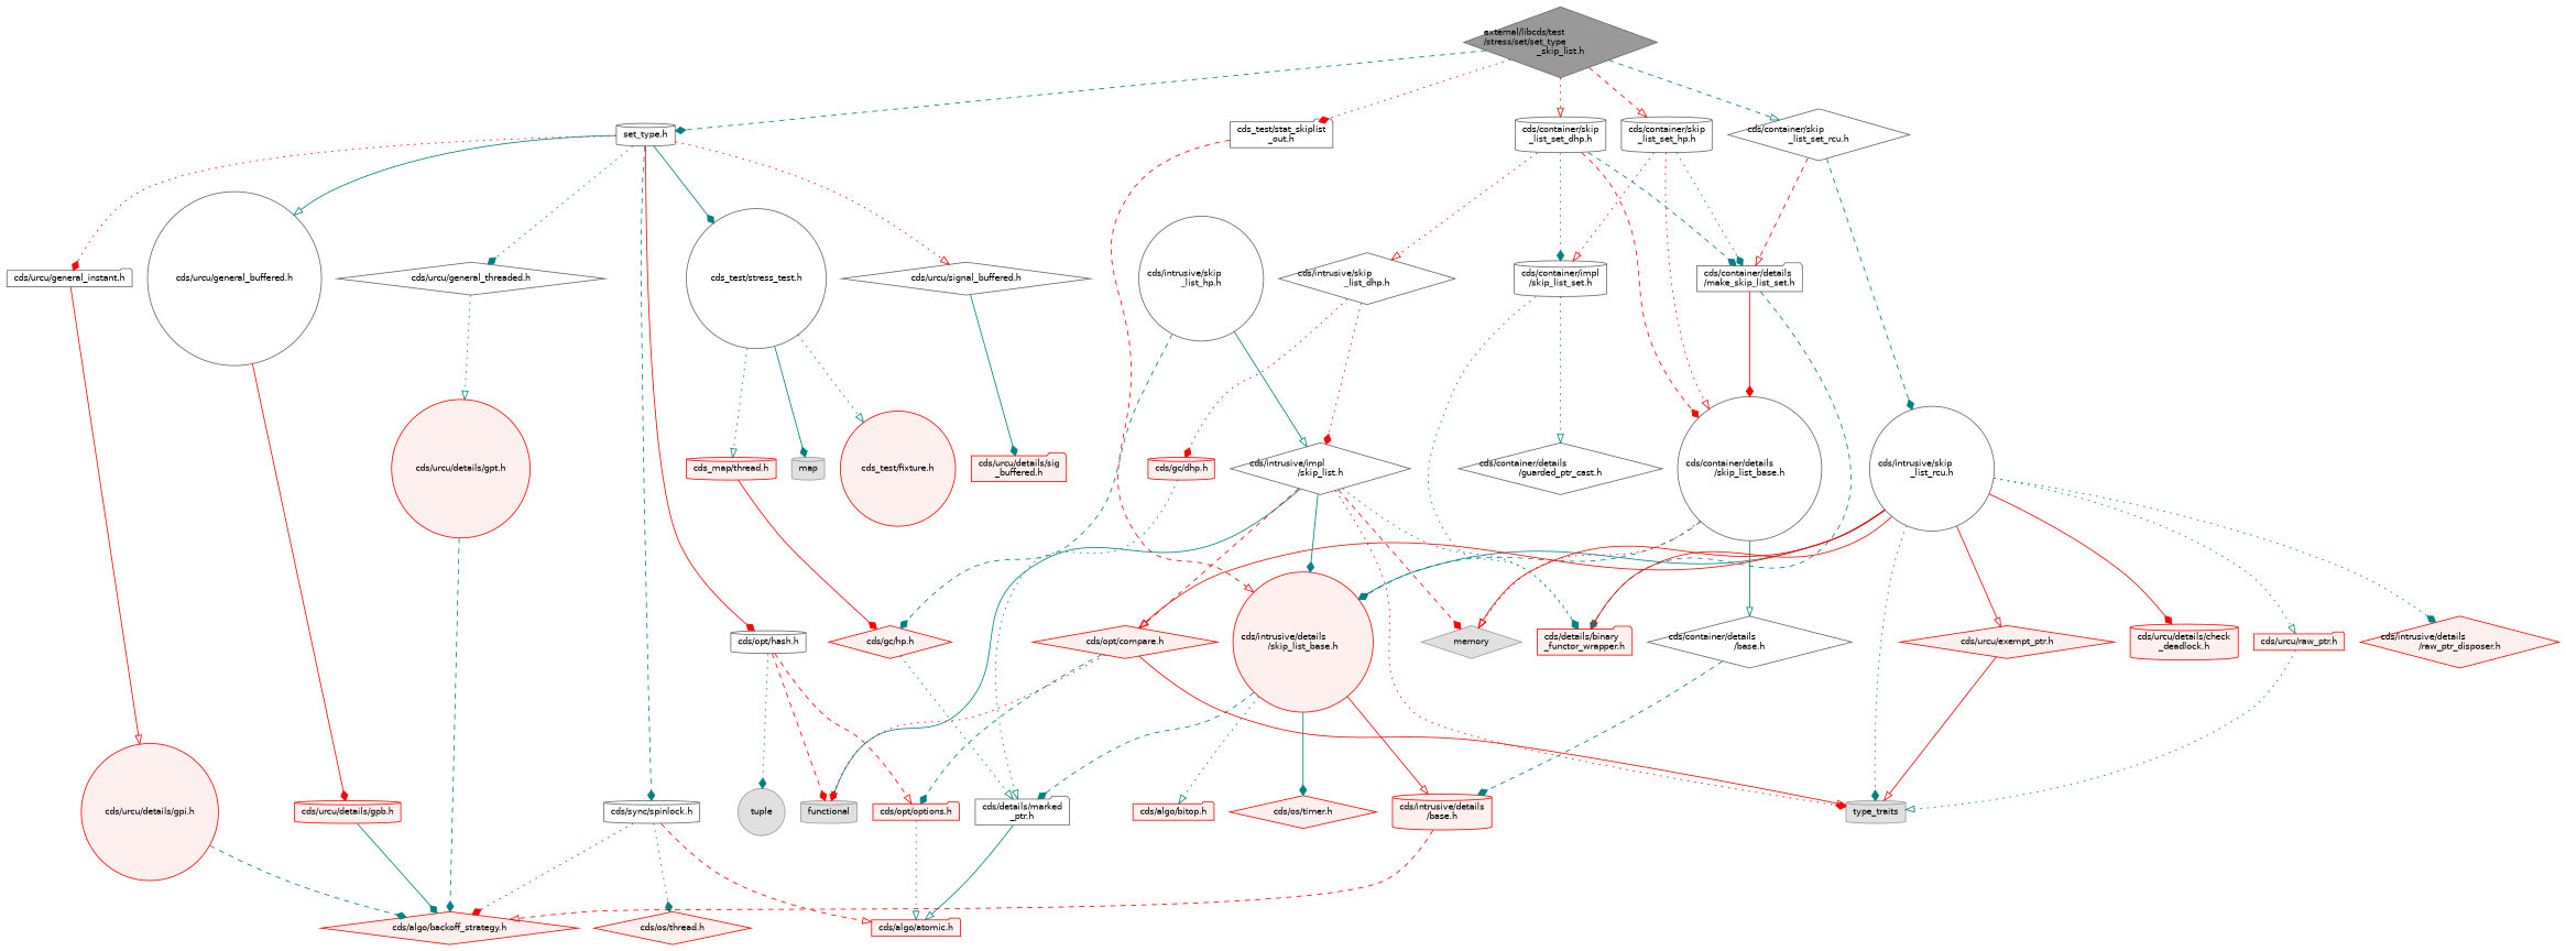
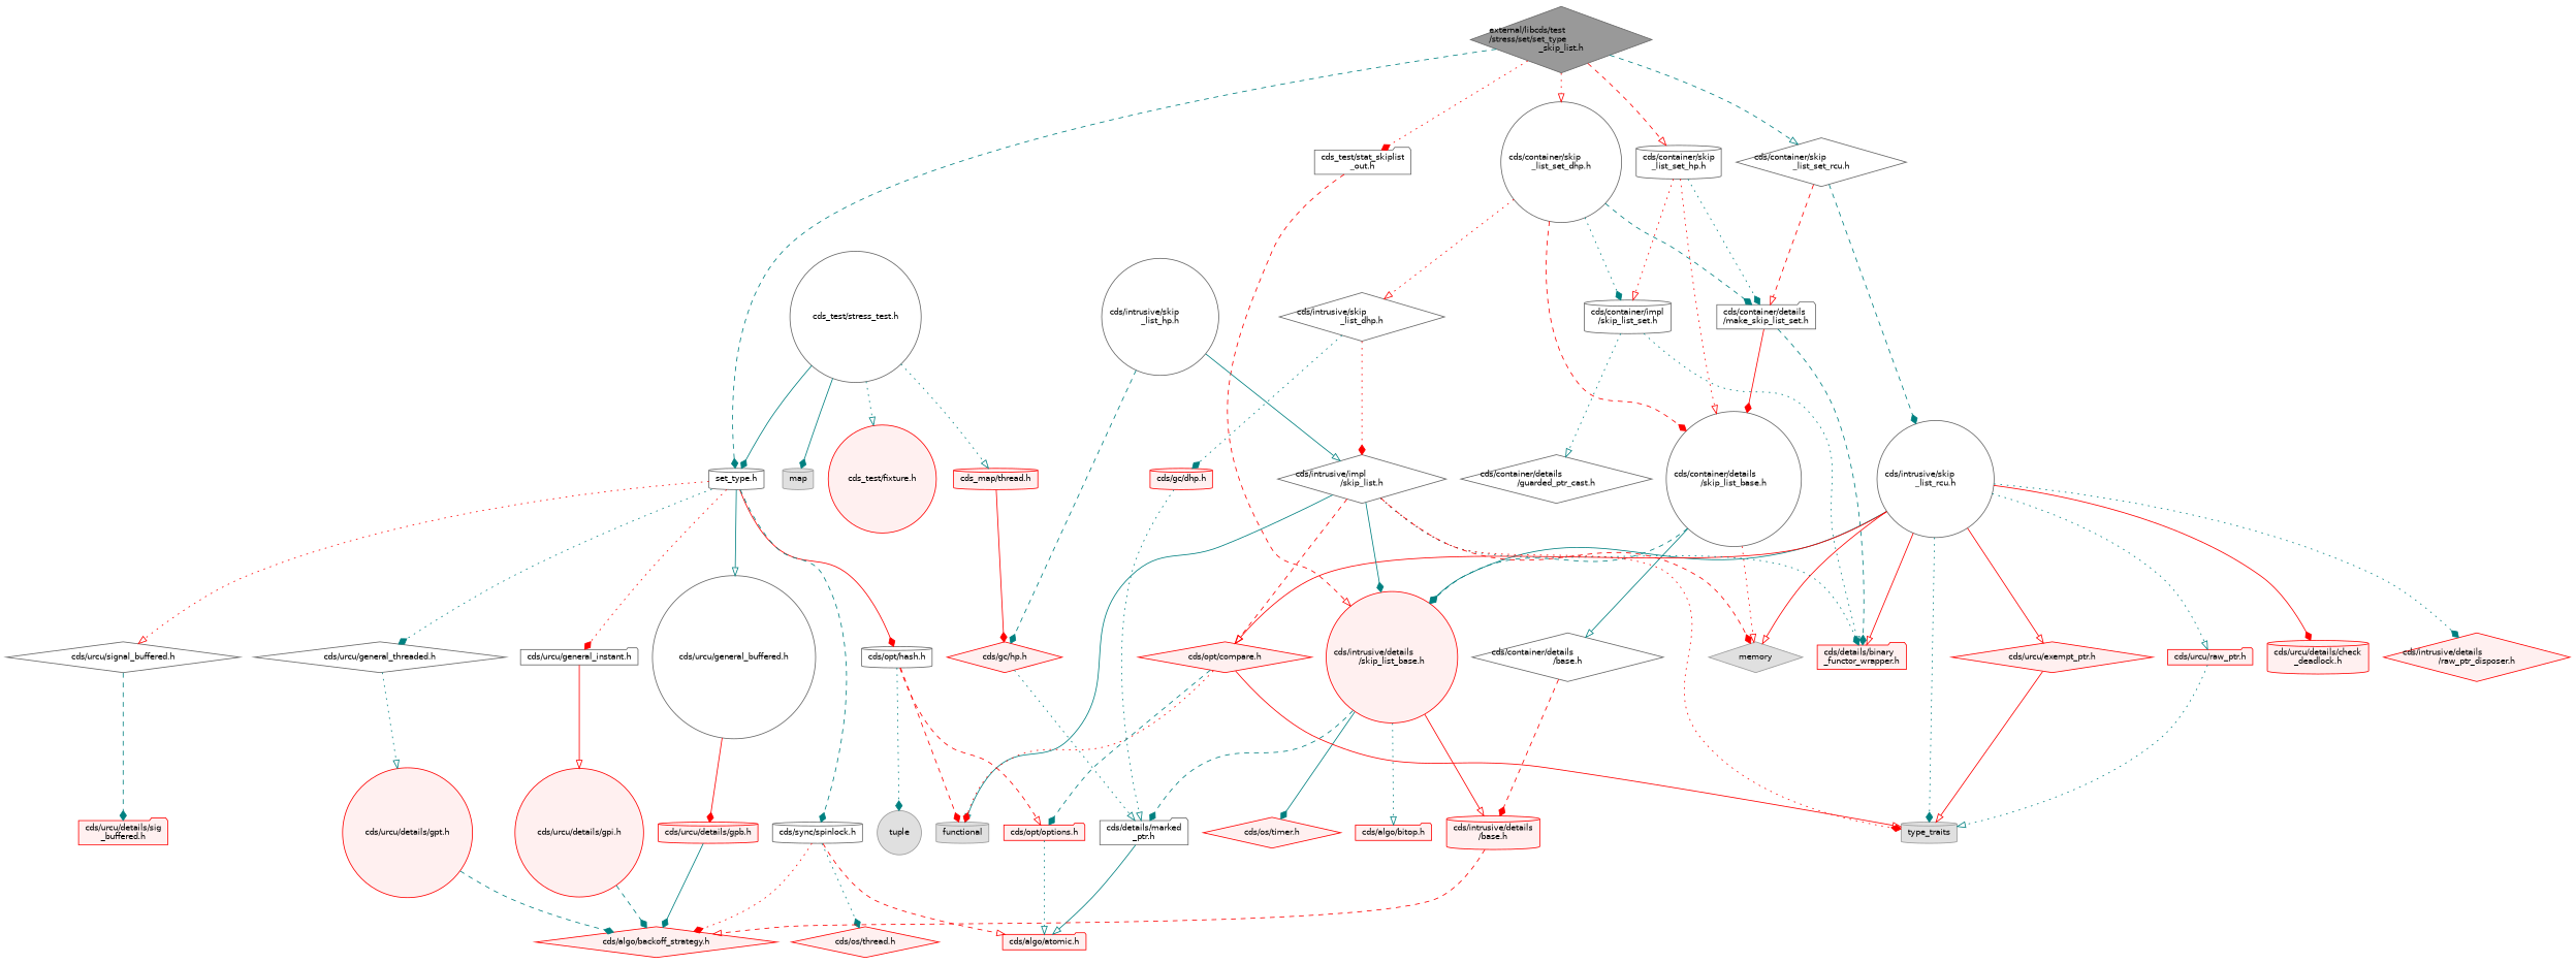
  digraph {
    node [color=grey40 fillcolor=white fontname=Helvetica fontsize=10 shape=diamond style=filled]
    edge [arrowhead=diamond color=teal fontname=Helvetica fontsize=10 labelfontname=Helvetica labelfontsize=10 style=dotted]
    n1 [color=gray40 fillcolor=grey60 fontcolor=black height=0.2 label="external/libcds/test\l/stress/set/set_type\l_skip_list.h" width=0.4]
    n2 [height=0.2 label="set_type.h" shape=cylinder width=0.4]
    n3 [height=0.2 label="cds/container/skip\l_list_set_hp.h" shape=cylinder width=0.4]
-   n4 [height=0.2 label="cds/container/skip\l_list_set_dhp.h" shape=cylinder width=0.4]
+   n4 [height=0.2 label="cds/container/skip\l_list_set_dhp.h" shape=circle width=0.4]
    n5 [height=0.2 label="cds/container/skip\l_list_set_rcu.h" width=0.4]
    n6 [height=0.2 label="cds_test/stat_skiplist\l_out.h" shape=folder width=0.4]
    n7 [height=0.2 label="cds/urcu/general_instant.h" shape=folder width=0.4]
    n8 [height=0.2 label="cds/urcu/general_buffered.h" shape=circle width=0.4]
    n9 [height=0.2 label="cds/urcu/general_threaded.h" width=0.4]
    n10 [height=0.2 label="cds/urcu/signal_buffered.h" width=0.4]
    n11 [height=0.2 label="cds/opt/hash.h" shape=cylinder width=0.4]
    n12 [height=0.2 label="cds/sync/spinlock.h" shape=cylinder width=0.4]
    n13 [height=0.2 label="cds_test/stress_test.h" shape=circle width=0.4]
    n14 [height=0.2 label="cds/container/details\l/skip_list_base.h" shape=circle width=0.4]
    n15 [height=0.2 label="cds/container/details\l/make_skip_list_set.h" shape=folder width=0.4]
    n16 [height=0.2 label="cds/container/impl\l/skip_list_set.h" shape=cylinder width=0.4]
    n17 [height=0.2 label="cds/intrusive/skip\l_list_dhp.h" width=0.4]
    n18 [height=0.2 label="cds/intrusive/skip\l_list_rcu.h" shape=circle width=0.4]
    n19 [color=red fillcolor="#FFF0F0" height=0.2 label="cds/intrusive/details\l/skip_list_base.h" shape=circle width=0.4]
    n20 [color=red fillcolor="#FFF0F0" height=0.2 label="cds/urcu/details/gpi.h" shape=circle width=0.4]
    n21 [color=red fillcolor="#FFF0F0" height=0.2 label="cds/urcu/details/gpb.h" shape=cylinder width=0.4]
    n22 [color=red fillcolor="#FFF0F0" height=0.2 label="cds/urcu/details/gpt.h" shape=circle width=0.4]
    n23 [color=red fillcolor="#FFF0F0" height=0.2 label="cds/urcu/details/sig\l_buffered.h" shape=folder width=0.4]
    n24 [color=grey60 fillcolor="#E0E0E0" height=0.2 label=tuple shape=circle width=0.4]
    n25 [color=grey60 fillcolor="#E0E0E0" height=0.2 label=functional shape=cylinder width=0.4]
    n26 [color=red fillcolor="#FFF0F0" height=0.2 label="cds/opt/options.h" shape=folder width=0.4]
    n27 [color=red fillcolor="#FFF0F0" height=0.2 label="cds/algo/backoff_strategy.h" width=0.4]
    n28 [color=red fillcolor="#FFF0F0" height=0.2 label="cds/algo/atomic.h" shape=folder width=0.4]
    n29 [color=red fillcolor="#FFF0F0" height=0.2 label="cds/os/thread.h" width=0.4]
    n30 [color=grey60 fillcolor="#E0E0E0" height=0.2 label=map shape=cylinder width=0.4]
    n31 [color=red fillcolor="#FFF0F0" height=0.2 label="cds_test/fixture.h" shape=circle width=0.4]
    n32 [color=red fillcolor="#FFF0F0" height=0.2 label="cds_map/thread.h" shape=cylinder width=0.4]
    n33 [color=red fillcolor="#FFF0F0" height=0.2 label="cds/gc/hp.h" width=0.4]
    n34 [height=0.2 label="cds/details/marked\l_ptr.h" shape=folder width=0.4]
    n35 [height=0.2 label="cds/container/details\l/base.h" width=0.4]
    n36 [color=grey60 fillcolor="#E0E0E0" height=0.2 label=memory width=0.4]
    n37 [height=0.2 label="cds/intrusive/skip\l_list_hp.h" shape=circle width=0.4]
    n38 [height=0.2 label="cds/intrusive/impl\l/skip_list.h" width=0.4]
    n39 [color=red fillcolor="#FFF0F0" height=0.2 label="cds/details/binary\l_functor_wrapper.h" shape=folder width=0.4]
    n40 [height=0.2 label="cds/container/details\l/guarded_ptr_cast.h" width=0.4]
    n41 [color=red fillcolor="#FFF0F0" height=0.2 label="cds/intrusive/details\l/base.h" shape=cylinder width=0.4]
    n42 [color=red fillcolor="#FFF0F0" height=0.2 label="cds/algo/bitop.h" shape=folder width=0.4]
    n43 [color=red fillcolor="#FFF0F0" height=0.2 label="cds/os/timer.h" width=0.4]
    n44 [color=grey60 fillcolor="#E0E0E0" height=0.2 label=type_traits shape=cylinder width=0.4]
    n45 [color=red fillcolor="#FFF0F0" height=0.2 label="cds/opt/compare.h" width=0.4]
    n46 [color=red fillcolor="#FFF0F0" height=0.2 label="cds/gc/dhp.h" shape=cylinder width=0.4]
    n47 [color=red fillcolor="#FFF0F0" height=0.2 label="cds/urcu/details/check\l_deadlock.h" shape=cylinder width=0.4]
    n48 [color=red fillcolor="#FFF0F0" height=0.2 label="cds/urcu/exempt_ptr.h" width=0.4]
    n49 [color=red fillcolor="#FFF0F0" height=0.2 label="cds/urcu/raw_ptr.h" shape=folder width=0.4]
    n50 [color=red fillcolor="#FFF0F0" height=0.2 label="cds/intrusive/details\l/raw_ptr_disposer.h" width=0.4]
    n1 -> n2 [style=dashed]
    n1 -> n3 [arrowhead=onormal color=red style=dashed]
    n1 -> n4 [arrowhead=onormal color=red]
    n1 -> n5 [arrowhead=onormal style=dashed]
    n1 -> n6 [color=red]
    n2 -> n7 [color=red]
    n2 -> n8 [arrowhead=onormal style=solid]
    n2 -> n9
    n2 -> n10 [arrowhead=onormal color=red]
    n2 -> n11 [color=red style=solid]
    n2 -> n12 [style=dashed]
-   n2 -> n13 [style=solid]
+   n13 -> n2 [style=solid]
    n3 -> n14 [arrowhead=onormal color=red]
    n3 -> n15
    n3 -> n16 [arrowhead=onormal color=red]
    n4 -> n14 [color=red style=dashed]
    n4 -> n15 [style=dashed]
    n4 -> n16
    n4 -> n17 [arrowhead=onormal color=red]
    n5 -> n15 [arrowhead=onormal color=red style=dashed]
    n5 -> n18 [style=dashed]
    n6 -> n19 [arrowhead=onormal color=red style=dashed]
    n7 -> n20 [arrowhead=onormal color=red style=solid]
    n8 -> n21 [color=red style=solid]
    n9 -> n22 [arrowhead=onormal]
-   n10 -> n23 [style=solid]
+   n10 -> n23 [style=dashed]
    n11 -> n24
    n11 -> n25 [color=red style=dashed]
    n11 -> n26 [arrowhead=onormal color=red style=dashed]
    n12 -> n27 [color=red]
    n12 -> n28 [arrowhead=onormal color=red style=dashed]
    n12 -> n29
    n13 -> n30 [style=solid]
    n13 -> n31 [arrowhead=onormal]
    n13 -> n32 [arrowhead=onormal]
    n14 -> n19 [style=dashed]
    n14 -> n35 [arrowhead=onormal style=solid]
    n14 -> n36 [arrowhead=onormal color=red]
    n15 -> n14 [color=red style=solid]
    n15 -> n39 [style=dashed]
-   n16 -> n39
+   n16 -> n39 [arrowhead=onormal]
    n16 -> n40 [arrowhead=onormal]
    n17 -> n38 [color=red]
-   n17 -> n46 [color=red]
+   n17 -> n46
    n18 -> n19 [style=solid]
    n18 -> n36 [arrowhead=onormal color=red style=solid]
    n18 -> n39 [arrowhead=onormal color=red style=solid]
    n18 -> n44
    n18 -> n45 [arrowhead=onormal color=red style=solid]
    n18 -> n47 [color=red style=solid]
    n18 -> n48 [arrowhead=onormal color=red style=solid]
    n18 -> n49 [arrowhead=onormal]
    n18 -> n50
    n19 -> n34 [style=dashed]
    n19 -> n41 [arrowhead=onormal color=red style=solid]
    n19 -> n42 [arrowhead=onormal]
    n19 -> n43 [style=solid]
    n20 -> n27 [style=dashed]
    n21 -> n27 [style=solid]
    n22 -> n27 [style=dashed]
    n26 -> n28 [arrowhead=onormal]
    n32 -> n33 [color=red style=solid]
    n33 -> n34 [arrowhead=onormal]
    n34 -> n28 [arrowhead=onormal style=solid]
-   n35 -> n41 [style=dashed]
+   n35 -> n41 [color=red style=dashed]
    n37 -> n33 [style=dashed]
    n37 -> n38 [arrowhead=onormal style=solid]
    n38 -> n19 [style=solid]
    n38 -> n25 [arrowhead=onormal style=solid]
    n38 -> n36 [color=red style=dashed]
    n38 -> n39
    n38 -> n44 [color=red]
    n38 -> n45 [arrowhead=onormal color=red style=dashed]
    n41 -> n27 [arrowhead=onormal color=red style=dashed]
    n45 -> n25 [color=red]
    n45 -> n26 [style=dashed]
    n45 -> n44 [arrowhead=onormal color=red style=solid]
    n46 -> n34 [arrowhead=onormal]
    n48 -> n44 [arrowhead=onormal color=red style=solid]
    n49 -> n44 [arrowhead=onormal]
  }
